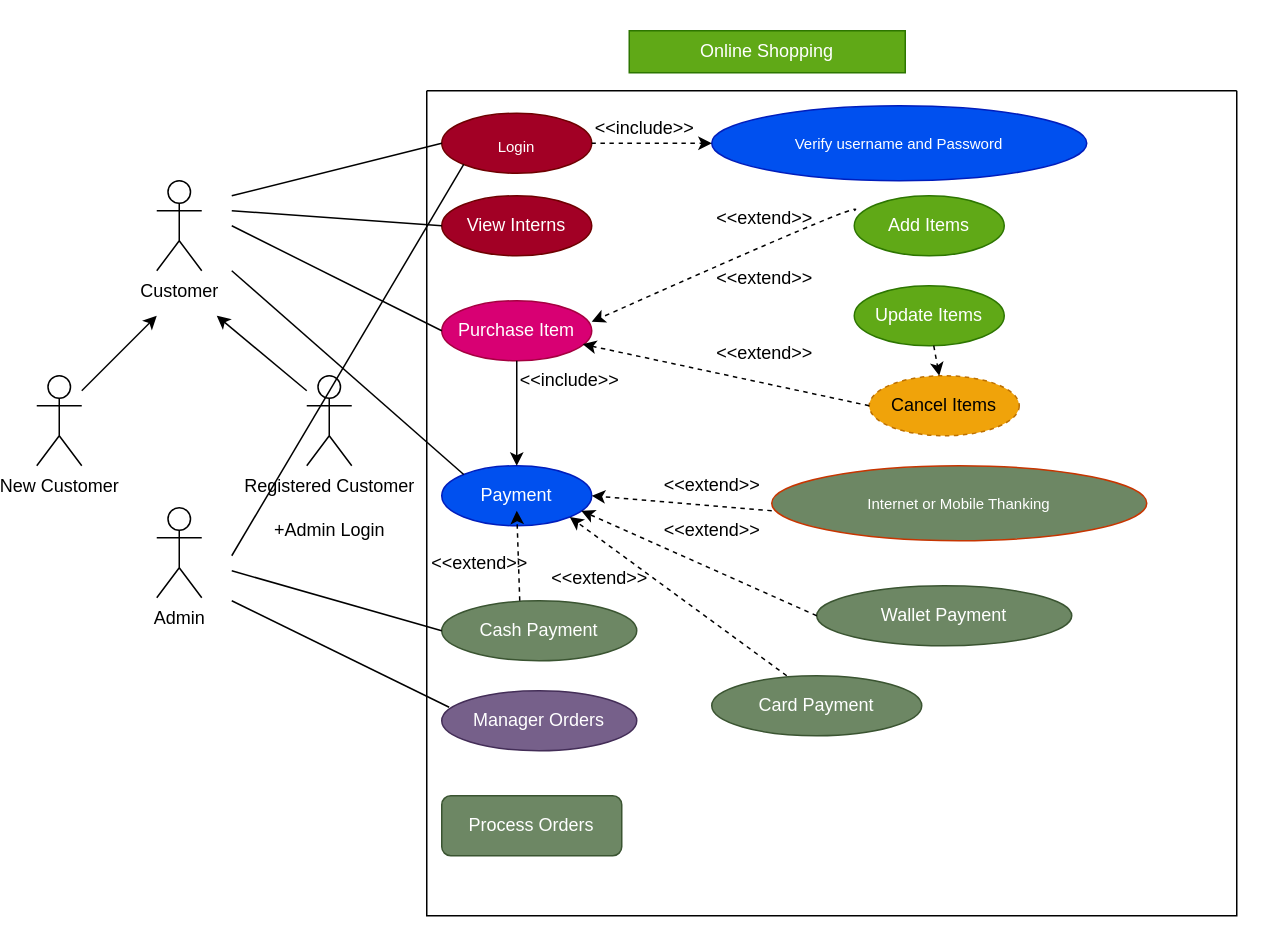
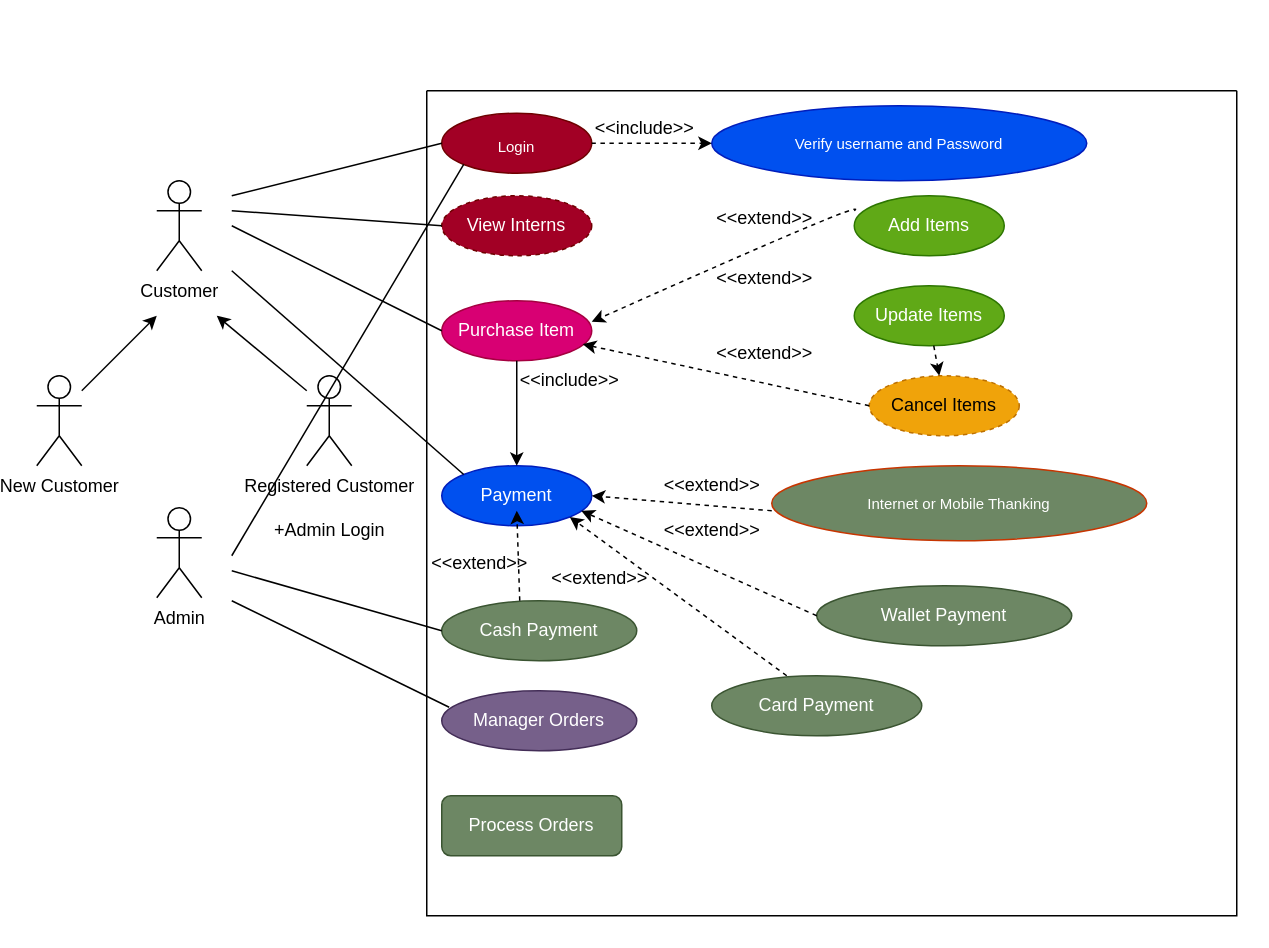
  <mxCell id="0" />
  <mxCell id="1" parent="0" />
- <mxCell id="2" value="Online Shopping" style="rounded=0;whiteSpace=wrap;html=1;fillColor=#60a917;fontColor=#ffffff;strokeColor=#2D7600;" vertex="1" parent="1"><mxGeometry x="415" y="20" width="184" height="28" as="geometry" /></mxCell>
  <mxCell id="3" value="Customer" style="shape=umlActor;verticalLabelPosition=bottom;verticalAlign=top;html=1;outlineConnect=0;labelBackgroundColor=default;" vertex="1" parent="1"><mxGeometry x="100" y="120" width="30" height="60" as="geometry" /></mxCell>
  <mxCell id="4" value="Registered Customer" style="shape=umlActor;verticalLabelPosition=bottom;verticalAlign=top;html=1;outlineConnect=0;" vertex="1" parent="1"><mxGeometry x="200" y="250" width="30" height="60" as="geometry" /></mxCell>
  <mxCell id="5" value="New Customer" style="shape=umlActor;verticalLabelPosition=bottom;verticalAlign=top;html=1;outlineConnect=0;" vertex="1" parent="1"><mxGeometry x="20" y="250" width="30" height="60" as="geometry" /></mxCell>
  <mxCell id="6" value="" style="endArrow=classic;html=1;rounded=0;" edge="1" parent="1"><mxGeometry width="50" height="50" relative="1" as="geometry"><mxPoint x="50" y="260" as="sourcePoint" /><mxPoint x="100" y="210" as="targetPoint" /></mxGeometry></mxCell>
  <mxCell id="7" value="" style="endArrow=classic;html=1;rounded=0;" edge="1" parent="1"><mxGeometry width="50" height="50" relative="1" as="geometry"><mxPoint x="200" y="260" as="sourcePoint" /><mxPoint x="140" y="210" as="targetPoint" /><Array as="points"><mxPoint x="200" y="260" /></Array></mxGeometry></mxCell>
  <mxCell id="8" value="" style="swimlane;startSize=0;" vertex="1" parent="1"><mxGeometry x="280" y="60" width="540" height="550" as="geometry" /></mxCell>
  <mxCell id="9" value="&lt;sub&gt;Login&lt;/sub&gt;" style="ellipse;whiteSpace=wrap;html=1;fillColor=#a20025;fontColor=#ffffff;strokeColor=#6F0000;" vertex="1" parent="8"><mxGeometry x="10" y="15" width="100" height="40" as="geometry" /></mxCell>
  <mxCell id="10" value="&lt;span style=&quot;font-size: 10px;&quot;&gt;Verify username and Password&lt;/span&gt;" style="ellipse;whiteSpace=wrap;html=1;fillColor=#0050ef;fontColor=#ffffff;strokeColor=#001DBC;" vertex="1" parent="8"><mxGeometry x="190" y="10" width="250" height="50" as="geometry" /></mxCell>
- <mxCell id="11" value="View Interns" style="ellipse;whiteSpace=wrap;html=1;fillColor=#a20025;fontColor=#ffffff;strokeColor=#6F0000;" vertex="1" parent="8"><mxGeometry x="10" y="70" width="100" height="40" as="geometry" /></mxCell>
+ <mxCell id="11" value="View Interns" style="ellipse;whiteSpace=wrap;html=1;fillColor=#a20025;fontColor=#ffffff;strokeColor=#6F0000;dashed=1;" vertex="1" parent="8"><mxGeometry x="10" y="70" width="100" height="40" as="geometry" /></mxCell>
  <mxCell id="12" value="Purchase Item" style="ellipse;whiteSpace=wrap;html=1;fillColor=#d80073;fontColor=#ffffff;strokeColor=#A50040;" vertex="1" parent="8"><mxGeometry x="10" y="140" width="100" height="40" as="geometry" /></mxCell>
  <mxCell id="13" value="Payment" style="ellipse;whiteSpace=wrap;html=1;fillColor=#0050ef;strokeColor=#001DBC;fontColor=#ffffff;" vertex="1" parent="8"><mxGeometry x="10" y="250" width="100" height="40" as="geometry" /></mxCell>
  <mxCell id="14" value="Cash Payment" style="ellipse;whiteSpace=wrap;html=1;fillColor=#6d8764;fontColor=#ffffff;strokeColor=#3A5431;" vertex="1" parent="8"><mxGeometry x="10" y="340" width="130" height="40" as="geometry" /></mxCell>
  <mxCell id="15" value="Manager Orders" style="ellipse;whiteSpace=wrap;html=1;fillColor=#76608a;fontColor=#ffffff;strokeColor=#432D57;" vertex="1" parent="8"><mxGeometry x="10" y="400" width="130" height="40" as="geometry" /></mxCell>
  <mxCell id="16" value="Process Orders" style="whiteSpace=wrap;html=1;fillColor=#6d8764;fontColor=#ffffff;strokeColor=#3A5431;rounded=1;" vertex="1" parent="8"><mxGeometry x="10" y="470" width="120" height="40" as="geometry" /></mxCell>
  <mxCell id="17" value="" style="endArrow=classic;html=1;rounded=0;curved=1;dashed=1;entryX=0;entryY=0.5;entryDx=0;entryDy=0;exitX=1;exitY=0.5;exitDx=0;exitDy=0;" edge="1" parent="8" source="9" target="10"><mxGeometry width="50" height="50" relative="1" as="geometry"><mxPoint x="120" y="35" as="sourcePoint" /><mxPoint x="190" y="60.0" as="targetPoint" /><Array as="points" /></mxGeometry></mxCell>
  <mxCell id="18" value="&lt;span style=&quot;font-size: 10px;&quot;&gt;Internet or Mobile Thanking&lt;/span&gt;" style="ellipse;whiteSpace=wrap;html=1;fillColor=#6d8764;strokeColor=#C73500;fontColor=#ffffff;" vertex="1" parent="8"><mxGeometry x="230" y="250" width="250" height="50" as="geometry" /></mxCell>
  <mxCell id="19" value="Add Items" style="ellipse;whiteSpace=wrap;html=1;fillColor=#60a917;fontColor=#ffffff;strokeColor=#2D7600;" vertex="1" parent="8"><mxGeometry x="285" y="70" width="100" height="40" as="geometry" /></mxCell>
  <mxCell id="20" value="Update Items" style="ellipse;whiteSpace=wrap;html=1;fillColor=#60a917;fontColor=#ffffff;strokeColor=#2D7600;" vertex="1" parent="8"><mxGeometry x="285" y="130" width="100" height="40" as="geometry" /></mxCell>
  <mxCell id="21" value="Cancel Items" style="ellipse;whiteSpace=wrap;html=1;fillColor=#f0a30a;fontColor=#000000;strokeColor=#BD7000;dashed=1;" vertex="1" parent="8"><mxGeometry x="295" y="190" width="100" height="40" as="geometry" /></mxCell>
  <mxCell id="22" value="" style="endArrow=classic;html=1;rounded=0;curved=1;dashed=1;entryX=0.004;entryY=0.38;entryDx=0;entryDy=0;entryPerimeter=0;exitX=0;exitY=0.5;exitDx=0;exitDy=0;" edge="1" parent="8"><mxGeometry width="50" height="50" relative="1" as="geometry"><mxPoint x="285" y="80" as="sourcePoint" /><mxPoint x="110.0" y="154" as="targetPoint" /><Array as="points"><mxPoint x="298.16" y="70" /></Array></mxGeometry></mxCell>
  <mxCell id="23" value="" style="endArrow=classic;html=1;rounded=0;dashed=1;" edge="1" parent="8" source="20" target="21"><mxGeometry width="50" height="50" relative="1" as="geometry"><mxPoint x="180" y="190" as="sourcePoint" /><mxPoint x="230" y="140" as="targetPoint" /></mxGeometry></mxCell>
  <mxCell id="24" value="" style="endArrow=classic;html=1;rounded=0;entryX=0.94;entryY=0.725;entryDx=0;entryDy=0;dashed=1;entryPerimeter=0;" edge="1" parent="8" target="12"><mxGeometry width="50" height="50" relative="1" as="geometry"><mxPoint x="295" y="210" as="sourcePoint" /><mxPoint x="120" y="218" as="targetPoint" /></mxGeometry></mxCell>
  <mxCell id="25" value="" style="endArrow=classic;html=1;rounded=0;entryX=1;entryY=0.5;entryDx=0;entryDy=0;dashed=1;" edge="1" parent="8" target="13"><mxGeometry width="50" height="50" relative="1" as="geometry"><mxPoint x="230" y="280" as="sourcePoint" /><mxPoint x="55" y="288" as="targetPoint" /></mxGeometry></mxCell>
  <mxCell id="26" value="Wallet Payment" style="ellipse;whiteSpace=wrap;html=1;fillColor=#6d8764;fontColor=#ffffff;strokeColor=#3A5431;" vertex="1" parent="8"><mxGeometry x="260" y="330" width="170" height="40" as="geometry" /></mxCell>
  <mxCell id="27" value="Card Payment" style="ellipse;whiteSpace=wrap;html=1;fillColor=#6d8764;fontColor=#ffffff;strokeColor=#3A5431;" vertex="1" parent="8"><mxGeometry x="190" y="390" width="140" height="40" as="geometry" /></mxCell>
  <mxCell id="28" value="" style="endArrow=classic;html=1;rounded=0;entryX=0.93;entryY=0.75;entryDx=0;entryDy=0;dashed=1;entryPerimeter=0;" edge="1" parent="8" target="13"><mxGeometry width="50" height="50" relative="1" as="geometry"><mxPoint x="260" y="350" as="sourcePoint" /><mxPoint x="140" y="340" as="targetPoint" /></mxGeometry></mxCell>
  <mxCell id="29" value="" style="endArrow=classic;html=1;rounded=0;entryX=1;entryY=1;entryDx=0;entryDy=0;dashed=1;" edge="1" parent="8" target="13"><mxGeometry width="50" height="50" relative="1" as="geometry"><mxPoint x="240" y="390" as="sourcePoint" /><mxPoint x="120" y="380" as="targetPoint" /></mxGeometry></mxCell>
  <mxCell id="30" value="" style="endArrow=classic;html=1;rounded=0;dashed=1;exitX=0.4;exitY=0;exitDx=0;exitDy=0;exitPerimeter=0;" edge="1" parent="8" source="14"><mxGeometry width="50" height="50" relative="1" as="geometry"><mxPoint x="70" y="340" as="sourcePoint" /><mxPoint x="60" y="280" as="targetPoint" /></mxGeometry></mxCell>
  <mxCell id="31" value="" style="endArrow=classic;html=1;rounded=0;entryX=0.5;entryY=0;entryDx=0;entryDy=0;dashed=0;exitX=0.5;exitY=1;exitDx=0;exitDy=0;" edge="1" parent="8" source="12" target="13"><mxGeometry width="50" height="50" relative="1" as="geometry"><mxPoint x="70" y="210" as="sourcePoint" /><mxPoint x="-50" y="200" as="targetPoint" /></mxGeometry></mxCell>
  <mxCell id="32" value="&amp;lt;&amp;lt;extend&amp;gt;&amp;gt;" style="text;html=1;align=center;verticalAlign=middle;resizable=0;points=[];autosize=1;strokeColor=none;fillColor=none;" vertex="1" parent="8"><mxGeometry x="180" y="110" width="90" height="30" as="geometry" /></mxCell>
  <mxCell id="33" value="&amp;lt;&amp;lt;extend&amp;gt;&amp;gt;" style="text;html=1;align=center;verticalAlign=middle;resizable=0;points=[];autosize=1;strokeColor=none;fillColor=none;" vertex="1" parent="8"><mxGeometry x="180" y="160" width="90" height="30" as="geometry" /></mxCell>
  <mxCell id="34" value="&amp;lt;&amp;lt;extend&amp;gt;&amp;gt;" style="text;html=1;align=center;verticalAlign=middle;resizable=0;points=[];autosize=1;strokeColor=none;fillColor=none;" vertex="1" parent="8"><mxGeometry x="180" y="70" width="90" height="30" as="geometry" /></mxCell>
  <mxCell id="35" value="&amp;lt;&amp;lt;extend&amp;gt;&amp;gt;" style="text;html=1;align=center;verticalAlign=middle;resizable=0;points=[];autosize=1;strokeColor=none;fillColor=none;" vertex="1" parent="8"><mxGeometry x="70" y="310" width="90" height="30" as="geometry" /></mxCell>
  <mxCell id="36" value="&amp;lt;&amp;lt;include&amp;gt;&amp;gt;" style="text;html=1;align=center;verticalAlign=middle;resizable=0;points=[];autosize=1;strokeColor=none;fillColor=none;" vertex="1" parent="8"><mxGeometry x="50" y="178" width="90" height="30" as="geometry" /></mxCell>
  <mxCell id="37" value="&amp;lt;&amp;lt;extend&amp;gt;&amp;gt;" style="text;html=1;align=center;verticalAlign=middle;resizable=0;points=[];autosize=1;strokeColor=none;fillColor=none;" vertex="1" parent="8"><mxGeometry x="-10" y="300" width="90" height="30" as="geometry" /></mxCell>
  <mxCell id="38" value="&amp;lt;&amp;lt;include&amp;gt;&amp;gt;" style="text;html=1;align=center;verticalAlign=middle;resizable=0;points=[];autosize=1;strokeColor=none;fillColor=none;" vertex="1" parent="8"><mxGeometry x="100" y="10" width="90" height="30" as="geometry" /></mxCell>
  <mxCell id="39" value="&amp;lt;&amp;lt;extend&amp;gt;&amp;gt;" style="text;html=1;align=center;verticalAlign=middle;resizable=0;points=[];autosize=1;strokeColor=none;fillColor=none;" vertex="1" parent="1"><mxGeometry x="425" y="308" width="90" height="30" as="geometry" /></mxCell>
  <mxCell id="40" value="&amp;lt;&amp;lt;extend&amp;gt;&amp;gt;" style="text;html=1;align=center;verticalAlign=middle;resizable=0;points=[];autosize=1;strokeColor=none;fillColor=none;" vertex="1" parent="1"><mxGeometry x="425" y="338" width="90" height="30" as="geometry" /></mxCell>
  <mxCell id="41" value="Admin" style="shape=umlActor;verticalLabelPosition=bottom;verticalAlign=top;html=1;outlineConnect=0;" vertex="1" parent="1"><mxGeometry x="100" y="338" width="30" height="60" as="geometry" /></mxCell>
  <mxCell id="42" style="edgeStyle=orthogonalEdgeStyle;rounded=0;orthogonalLoop=1;jettySize=auto;html=1;exitX=0.5;exitY=1;exitDx=0;exitDy=0;" edge="1" parent="1"><mxGeometry relative="1" as="geometry"><mxPoint x="115" y="200" as="sourcePoint" /><mxPoint x="115" y="200" as="targetPoint" /></mxGeometry></mxCell>
  <mxCell id="43" value="" style="endArrow=none;html=1;rounded=0;entryX=0;entryY=0.5;entryDx=0;entryDy=0;" edge="1" parent="1" target="9"><mxGeometry width="50" height="50" relative="1" as="geometry"><mxPoint x="150" y="130" as="sourcePoint" /><mxPoint x="190" y="90" as="targetPoint" /></mxGeometry></mxCell>
  <mxCell id="44" value="" style="endArrow=none;html=1;rounded=0;entryX=0;entryY=0.5;entryDx=0;entryDy=0;" edge="1" parent="1" target="11"><mxGeometry width="50" height="50" relative="1" as="geometry"><mxPoint x="150" y="140" as="sourcePoint" /><mxPoint x="370" y="115" as="targetPoint" /></mxGeometry></mxCell>
  <mxCell id="45" value="" style="endArrow=none;html=1;rounded=0;entryX=0;entryY=0.5;entryDx=0;entryDy=0;" edge="1" parent="1" target="12"><mxGeometry width="50" height="50" relative="1" as="geometry"><mxPoint x="150" y="150" as="sourcePoint" /><mxPoint x="350" y="135" as="targetPoint" /></mxGeometry></mxCell>
  <mxCell id="46" value="" style="endArrow=none;html=1;rounded=0;entryX=0;entryY=0;entryDx=0;entryDy=0;" edge="1" parent="1" target="13"><mxGeometry width="50" height="50" relative="1" as="geometry"><mxPoint x="150" y="180" as="sourcePoint" /><mxPoint x="310" y="127.5" as="targetPoint" /></mxGeometry></mxCell>
  <mxCell id="47" value="" style="endArrow=none;html=1;rounded=0;entryX=0;entryY=1;entryDx=0;entryDy=0;" edge="1" parent="1" target="9"><mxGeometry width="50" height="50" relative="1" as="geometry"><mxPoint x="150" y="370" as="sourcePoint" /><mxPoint x="310" y="325" as="targetPoint" /></mxGeometry></mxCell>
  <mxCell id="48" value="" style="endArrow=none;html=1;rounded=0;entryX=0;entryY=0.5;entryDx=0;entryDy=0;" edge="1" parent="1" target="14"><mxGeometry width="50" height="50" relative="1" as="geometry"><mxPoint x="150" y="380" as="sourcePoint" /><mxPoint x="350" y="325" as="targetPoint" /></mxGeometry></mxCell>
  <mxCell id="49" value="" style="endArrow=none;html=1;rounded=0;entryX=0.038;entryY=0.275;entryDx=0;entryDy=0;entryPerimeter=0;" edge="1" parent="1" target="15"><mxGeometry width="50" height="50" relative="1" as="geometry"><mxPoint x="150" y="400" as="sourcePoint" /><mxPoint x="330" y="375" as="targetPoint" /></mxGeometry></mxCell>
  <mxCell id="50" value="+Admin Login" style="text;html=1;align=center;verticalAlign=middle;resizable=0;points=[];autosize=1;strokeColor=none;fillColor=none;" vertex="1" parent="1"><mxGeometry x="165" y="338" width="100" height="30" as="geometry" /></mxCell>
